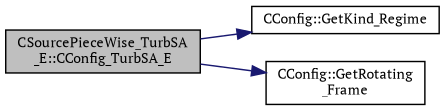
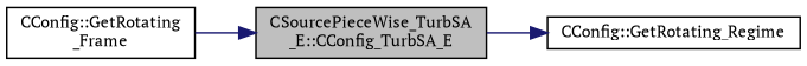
  digraph {
    fontname="PT Serif"
    rankdir=LR
    node [color=black fillcolor=white fontname="PT Serif" fontsize=10 shape=record style=filled]
    edge [color=midnightblue fontname="PT Serif" fontsize=10 labelfontname=Helvetica labelfontsize=10 style=solid]
    n1 [fillcolor=grey75 fontcolor=black height=0.2 label="CSourcePieceWise_TurbSA\l_E::CConfig_TurbSA_E" width=0.4]
-   n2 [height=0.2 label="CConfig::GetKind_Regime" width=0.4]
+   n2 [height=0.2 label="CConfig::GetRotating_Regime" width=0.4]
    n3 [height=0.2 label="CConfig::GetRotating\l_Frame" width=0.4]
    n1 -> n2
-   n1 -> n3
+   n3 -> n1
  }
